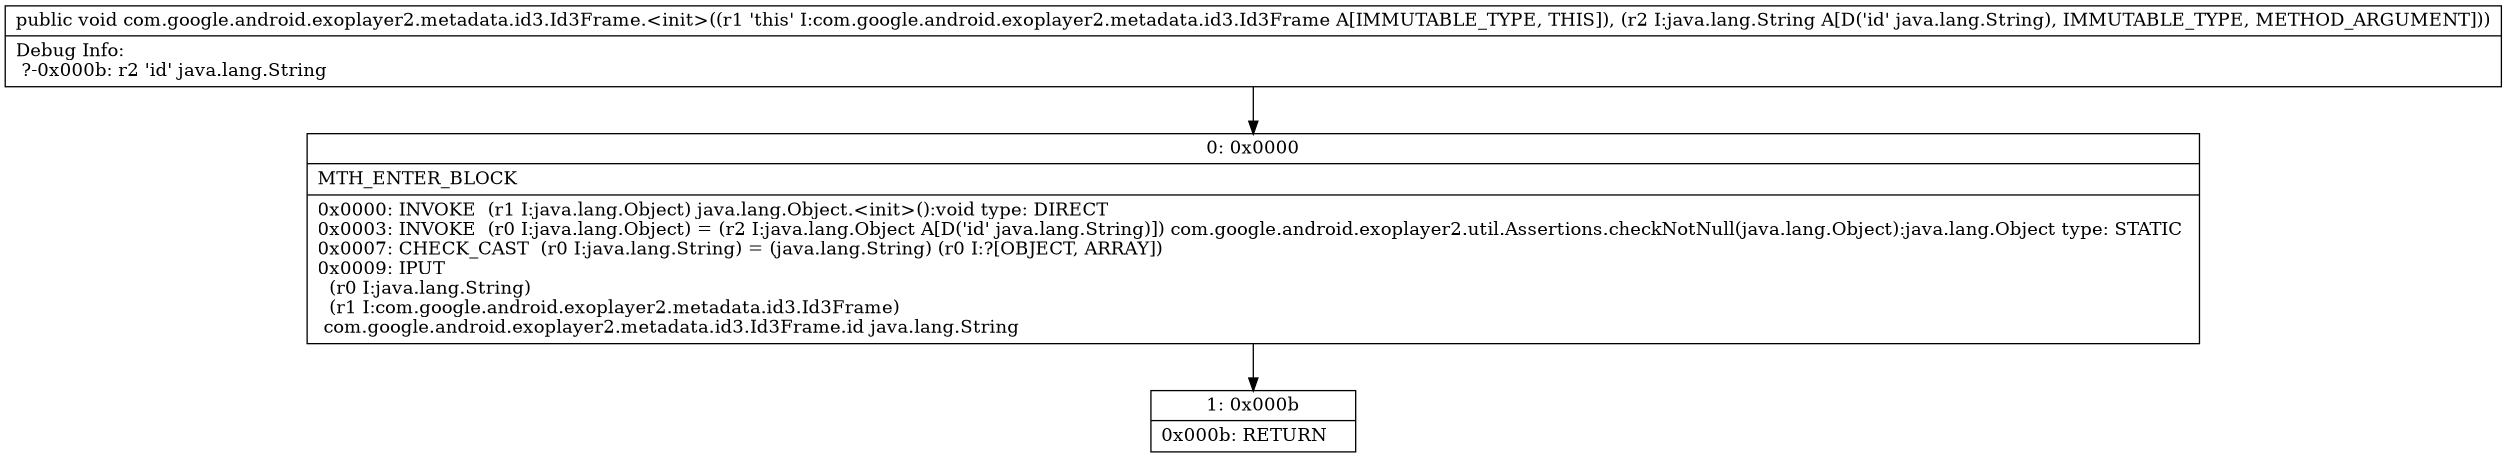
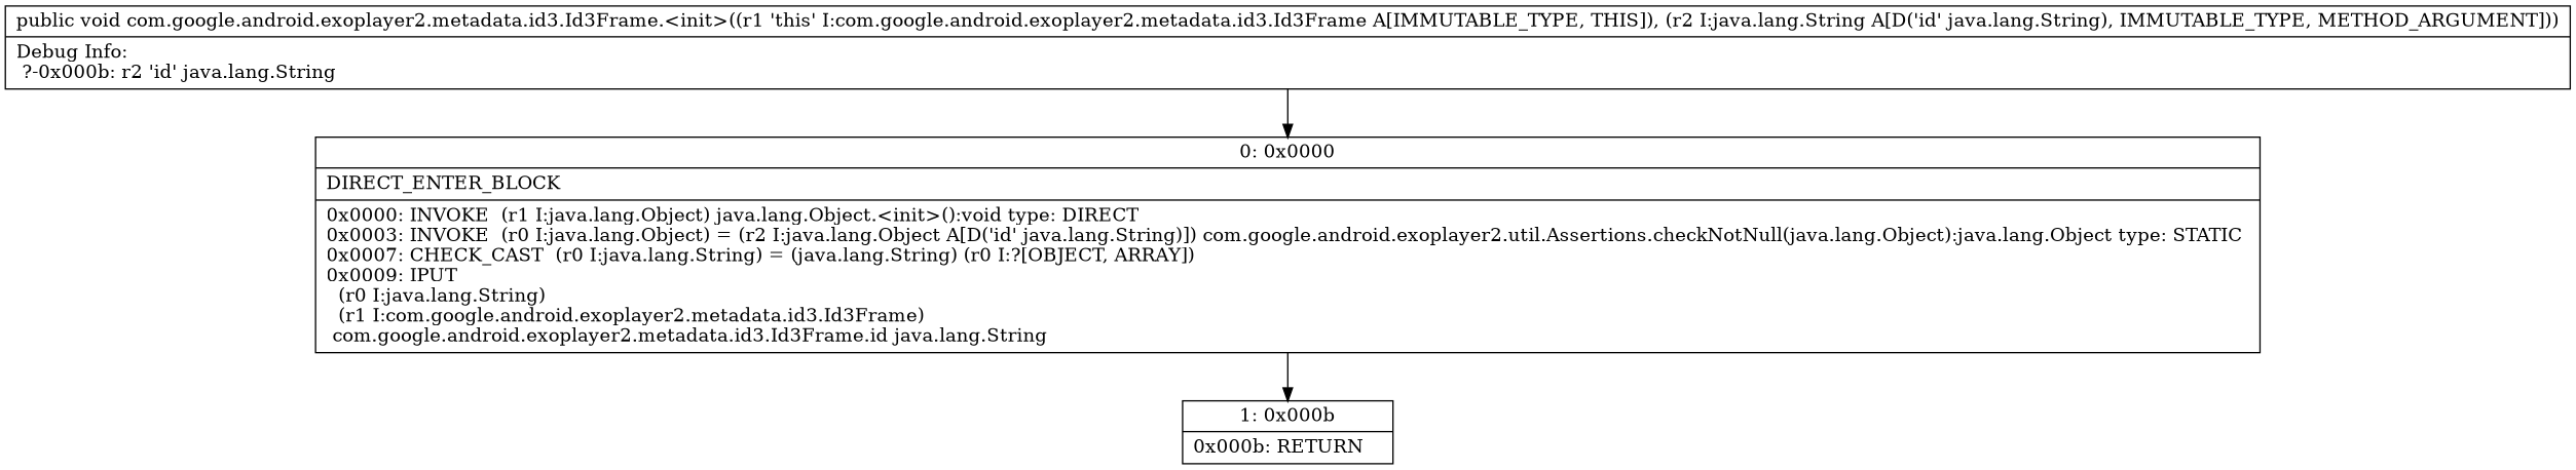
  digraph {
    node [shape=record]
-   n1 [label="{0\:\ 0x0000|MTH_ENTER_BLOCK\l|0x0000: INVOKE  (r1 I:java.lang.Object) java.lang.Object.\<init\>():void type: DIRECT \l0x0003: INVOKE  (r0 I:java.lang.Object) = (r2 I:java.lang.Object A[D('id' java.lang.String)]) com.google.android.exoplayer2.util.Assertions.checkNotNull(java.lang.Object):java.lang.Object type: STATIC \l0x0007: CHECK_CAST  (r0 I:java.lang.String) = (java.lang.String) (r0 I:?[OBJECT, ARRAY]) \l0x0009: IPUT  \l  (r0 I:java.lang.String)\l  (r1 I:com.google.android.exoplayer2.metadata.id3.Id3Frame)\l com.google.android.exoplayer2.metadata.id3.Id3Frame.id java.lang.String \l}"]
+   n1 [label="{0\:\ 0x0000|DIRECT_ENTER_BLOCK\l|0x0000: INVOKE  (r1 I:java.lang.Object) java.lang.Object.\<init\>():void type: DIRECT \l0x0003: INVOKE  (r0 I:java.lang.Object) = (r2 I:java.lang.Object A[D('id' java.lang.String)]) com.google.android.exoplayer2.util.Assertions.checkNotNull(java.lang.Object):java.lang.Object type: STATIC \l0x0007: CHECK_CAST  (r0 I:java.lang.String) = (java.lang.String) (r0 I:?[OBJECT, ARRAY]) \l0x0009: IPUT  \l  (r0 I:java.lang.String)\l  (r1 I:com.google.android.exoplayer2.metadata.id3.Id3Frame)\l com.google.android.exoplayer2.metadata.id3.Id3Frame.id java.lang.String \l}"]
    n2 [label="{1\:\ 0x000b|0x000b: RETURN   \l}"]
    n3 [label="{public void com.google.android.exoplayer2.metadata.id3.Id3Frame.\<init\>((r1 'this' I:com.google.android.exoplayer2.metadata.id3.Id3Frame A[IMMUTABLE_TYPE, THIS]), (r2 I:java.lang.String A[D('id' java.lang.String), IMMUTABLE_TYPE, METHOD_ARGUMENT]))  | Debug Info:\l  ?\-0x000b: r2 'id' java.lang.String\l}"]
    n1 -> n2
    n3 -> n1
  }
